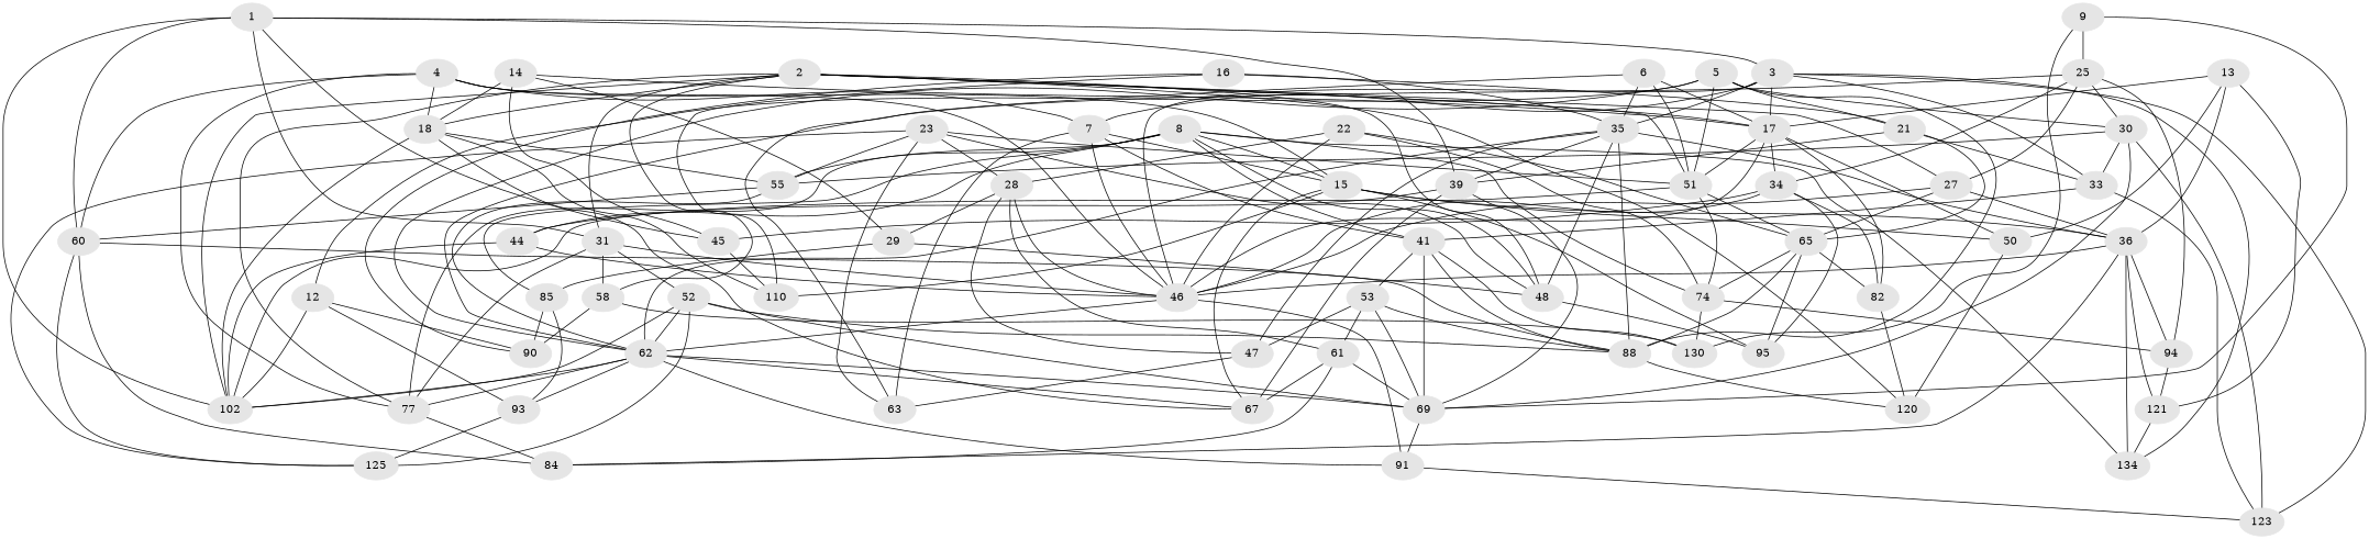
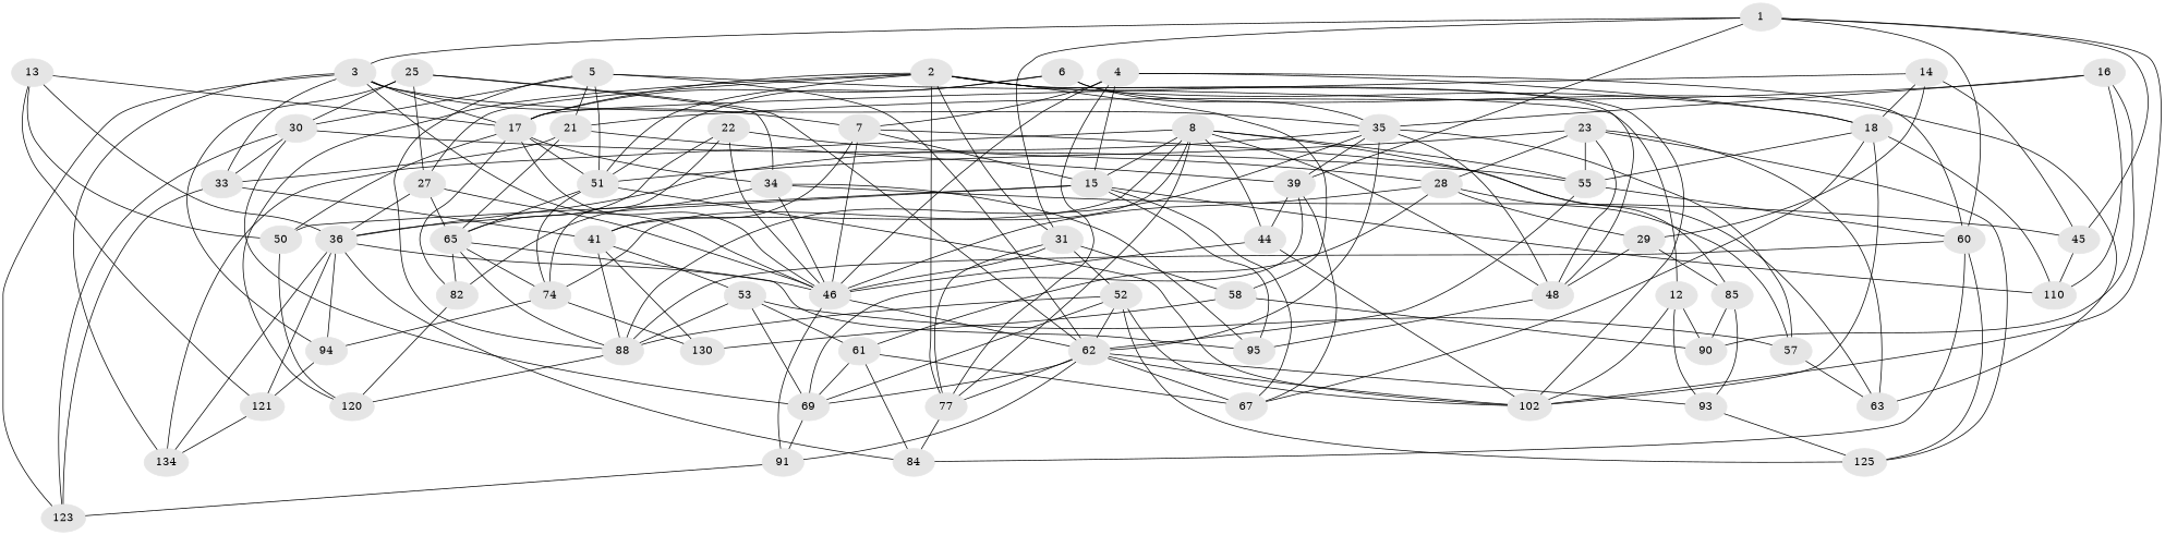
  graph {
    node [color=gray90 style=filled]
    1 [super="+10"]
    3 [super="+54+32"]
    31 [super="+70"]
    39 [super="+114"]
    45
    60 [super="+83"]
    102 [super="+106+103"]
    17 [super="+40+101"]
    7 [super="+73"]
    33 [super="+122"]
    35 [super="+42+111"]
    46 [super="+112+92"]
    123
    134
    58
    77 [super="+133"]
    52 [super="+66+129"]
    44
    69 [super="+108+115+79"]
    67 [super="+105"]
    110
    88 [super="+117+100"]
    125
    84
    2 [super="+19+68"]
    18 [super="+116+104"]
    27 [super="+47"]
    48 [super="+127"]
    51 [super="+81+78"]
    120
    50
    34 [super="+75"]
    82
    55 [super="+124"]
    36 [super="+38+56"]
    65 [super="+119+128"]
    95
    74 [super="+99"]
    130
    90
    15 [super="+107+20"]
    n42 [label=63]
    n43 [label=41 super="+80"]
    62 [super="+63"]
-   57 [label=47]
+   57
    91
    4 [super="+11"]
    5 [super="+97"]
    12
    21 [super="+24"]
    30 [super="+89"]
    93
    6
    53 [super="+76"]
    8 [super="+26+37+49"]
    85
    94
    25 [super="+59"]
-   9
    13
    121
    14
    29
    16
    28 [super="+87"]
    61 [super="+86"]
    22
    23 [super="+98"]
    1 -- 3
    1 -- 31
    1 -- 39
    1 -- 45
    1 -- 60
    1 -- 102
    3 -- 17
    3 -- 7
    3 -- 33
    3 -- 35
    3 -- 46
    3 -- 123
    3 -- 134
    31 -- 46
    31 -- 58
    31 -- 77
    31 -- 52
    39 -- 44
    39 -- 69
    39 -- 67
    45 -- 110
    60 -- 88
    60 -- 125
    60 -- 84
    17 -- 46
    17 -- 51
    17 -- 50
    17 -- 34
    17 -- 82
    7 -- 46
    7 -- 15
    7 -- n42
    7 -- n43
    33 -- 123
    33 -- n43
    35 -- 39
    35 -- 88
    35 -- 48
    35 -- 36 [weight=2]
    35 -- 62
    35 -- 57
    46 -- 62
    46 -- 91
    58 -- 130
    58 -- 90
    77 -- 84
    52 -- 102 [weight=2]
    52 -- 69
    52 -- 88
    52 -- 125
    52 -- 62
    44 -- 102
    44 -- 46
    69 -- 91
    88 -- 120
    2 -- 31
    2 -- 102
    2 -- 17
    2 -- 58
    2 -- 77
    2 -- 18
    2 -- 27
    2 -- 48
    2 -- 51
    2 -- 120
    18 -- 102 [weight=2]
    18 -- 67
    18 -- 110
    18 -- 55
    27 -- 46 [weight=2]
    27 -- 36
    27 -- 65
    48 -- 95
    51 -- 102
    51 -- 65
    51 -- 74
    50 -- 120
    34 -- 45
    34 -- 46
    34 -- 82
    34 -- 95
    82 -- 120
    55 -- 60
    55 -- 62
    36 -- 46
    36 -- 134
    36 -- 84
    36 -- 94
    36 -- 121
    65 -- 88
    65 -- 82
    65 -- 95
    65 -- 74
    74 -- 130
    74 -- 94
    15 -- 67
    15 -- 110
    15 -- 50
    15 -- 36
    15 -- 95
-   n43 -- 69
    n43 -- 88
    n43 -- 130
    n43 -- 53
    62 -- 102
    62 -- 77
    62 -- 69
    62 -- 67
    62 -- 91
    62 -- 93
    57 -- n42
    91 -- 123
    4 -- 60
    4 -- 7
    4 -- 46
    4 -- 77
    4 -- 18
    4 -- 15
    5 -- 88
    5 -- 51
    5 -- 62
    5 -- 12
    5 -- 21
    5 -- 30
    12 -- 102
    12 -- 90
    12 -- 93
    21 -- 39
    21 -- 33 [weight=2]
    21 -- 65
    30 -- 33
    30 -- 123
    30 -- 69
    30 -- 55
    93 -- 125
    6 -- 17
    6 -- 35
    6 -- 51
    6 -- n42
    53 -- 69 [weight=2]
    53 -- 88
    53 -- 57
    53 -- 61
    8 -- 134
    8 -- 77
    8 -- 44
    8 -- 48
    8 -- 55
    8 -- 74
    8 -- 15
    8 -- n43 [weight=2]
    8 -- 85
    85 -- 90
    85 -- 93
    94 -- 121
    25 -- 27
    25 -- 34
    25 -- 62
    25 -- 30
    25 -- 94
-   9 -- 69
-   9 -- 130
-   9 -- 25
    13 -- 17
    13 -- 50
    13 -- 36
    13 -- 121
    121 -- 134
    14 -- 45
    14 -- 17
    14 -- 18
    14 -- 29
    29 -- 48
    29 -- 85
    16 -- 35
    16 -- 110
    16 -- 90
    16 -- 21
    28 -- 46
    28 -- 57
    28 -- 29
    28 -- 61
    61 -- 69
    61 -- 67 [weight=2]
    61 -- 84
    22 -- 46
    22 -- 65
    22 -- 74
    22 -- 28
    23 -- 125
    23 -- 48
    23 -- 51
    23 -- 55
    23 -- n42
    23 -- 28
  }
